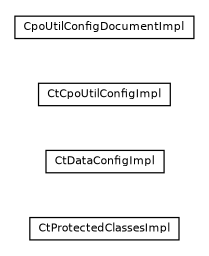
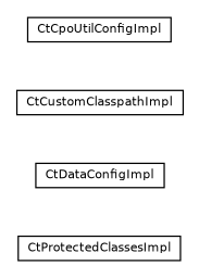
  digraph {
    rankdir=LR
    node [fontcolor=black fontname=Helvetica fontsize=9.0 shape=plaintext]
    n1 [label=<<table border="0" cellborder="1" cellspacing="0" cellpadding="2" port="p" href="./CtProtectedClassesImpl.html"> 		<tr><td><table border="0" cellspacing="0" cellpadding="1"> 			<tr><td> CtProtectedClassesImpl </td></tr> 		</table></td></tr> 		</table>>]
    n2 [label=<<table border="0" cellborder="1" cellspacing="0" cellpadding="2" port="p" href="./CtDataConfigImpl.html"> 		<tr><td><table border="0" cellspacing="0" cellpadding="1"> 			<tr><td> CtDataConfigImpl </td></tr> 		</table></td></tr> 		</table>>]
+   n3 [label=<<table border="0" cellborder="1" cellspacing="0" cellpadding="2" port="p" href="./CtCustomClasspathImpl.html"> 		<tr><td><table border="0" cellspacing="0" cellpadding="1"> 			<tr><td> CtCustomClasspathImpl </td></tr> 		</table></td></tr> 		</table>>]
    n4 [label=<<table border="0" cellborder="1" cellspacing="0" cellpadding="2" port="p" href="./CtCpoUtilConfigImpl.html"> 		<tr><td><table border="0" cellspacing="0" cellpadding="1"> 			<tr><td> CtCpoUtilConfigImpl </td></tr> 		</table></td></tr> 		</table>>]
-   n5 [label=<<table border="0" cellborder="1" cellspacing="0" cellpadding="2" port="p" href="./CpoUtilConfigDocumentImpl.html"> 		<tr><td><table border="0" cellspacing="0" cellpadding="1"> 			<tr><td> CpoUtilConfigDocumentImpl </td></tr> 		</table></td></tr> 		</table>>]
  }
